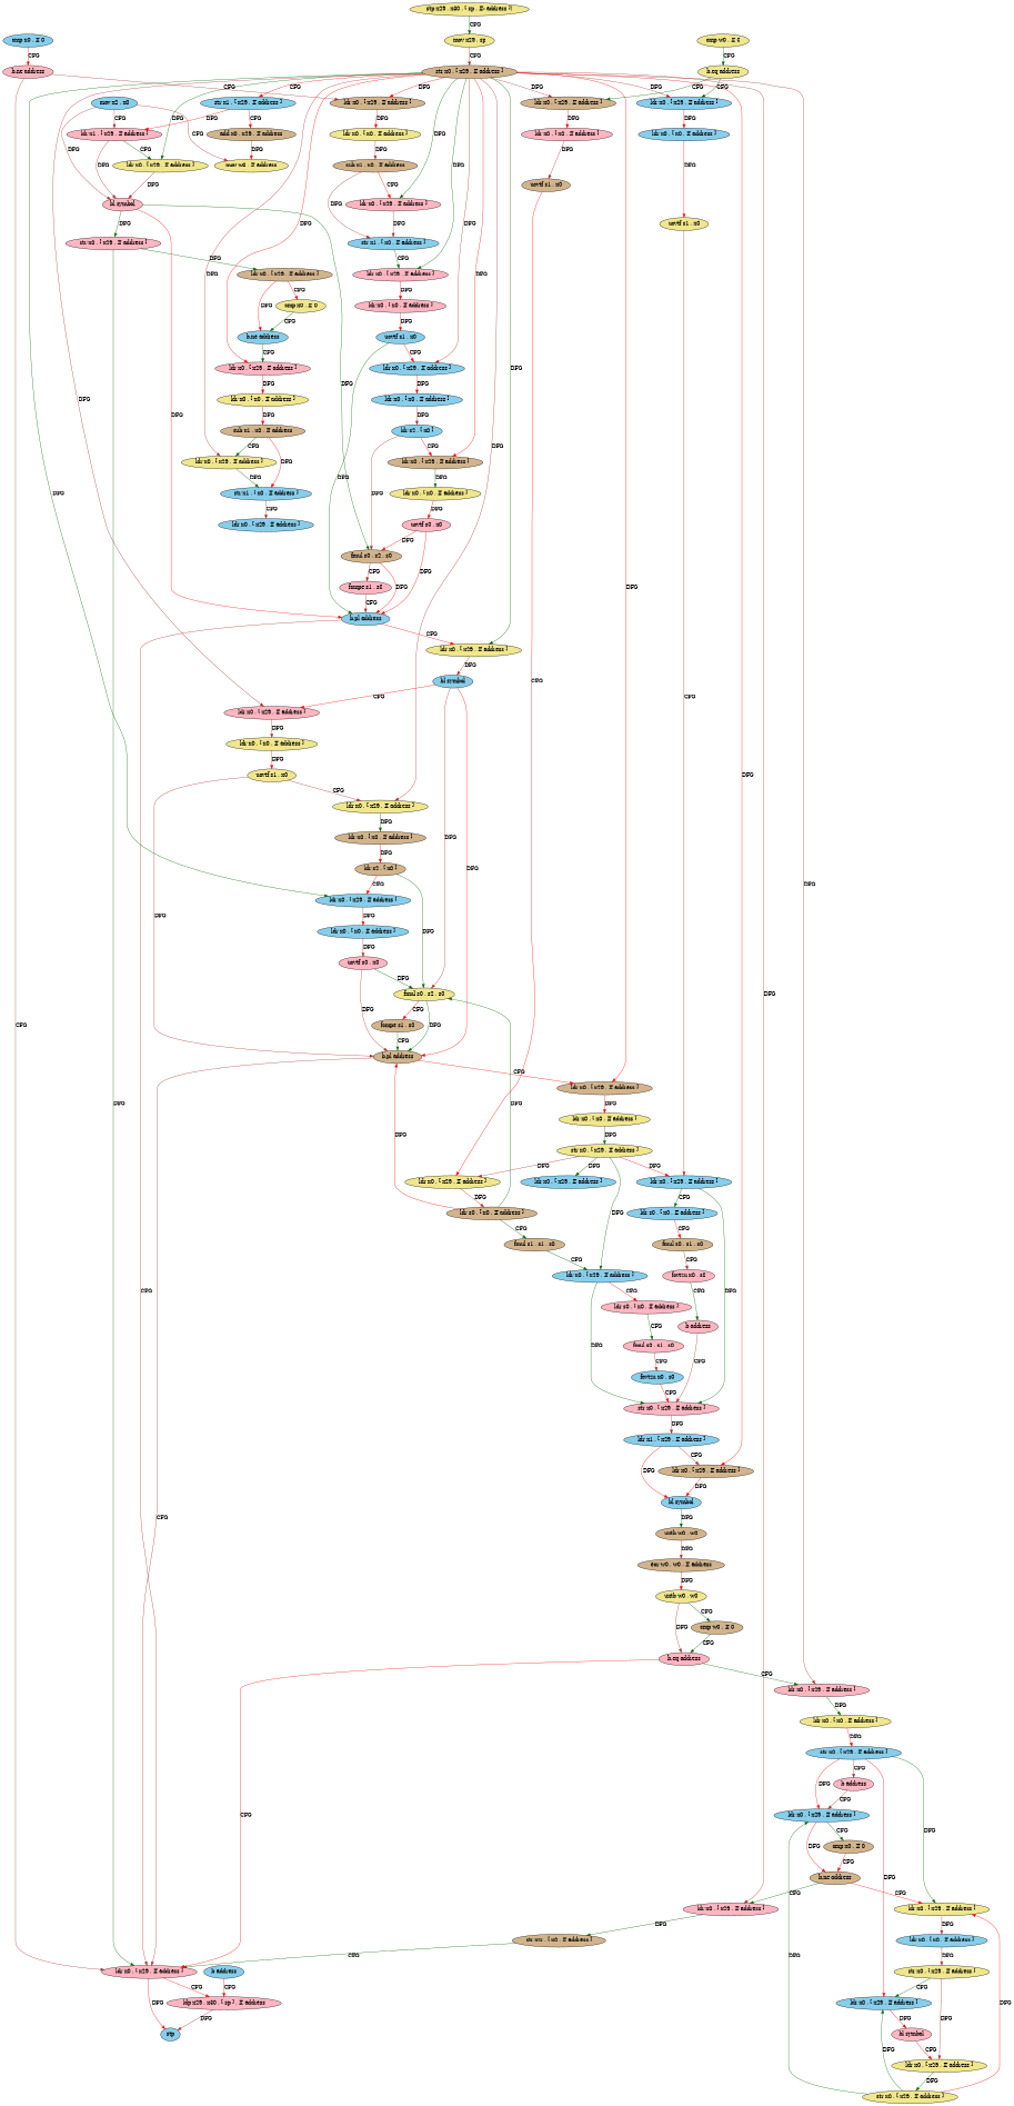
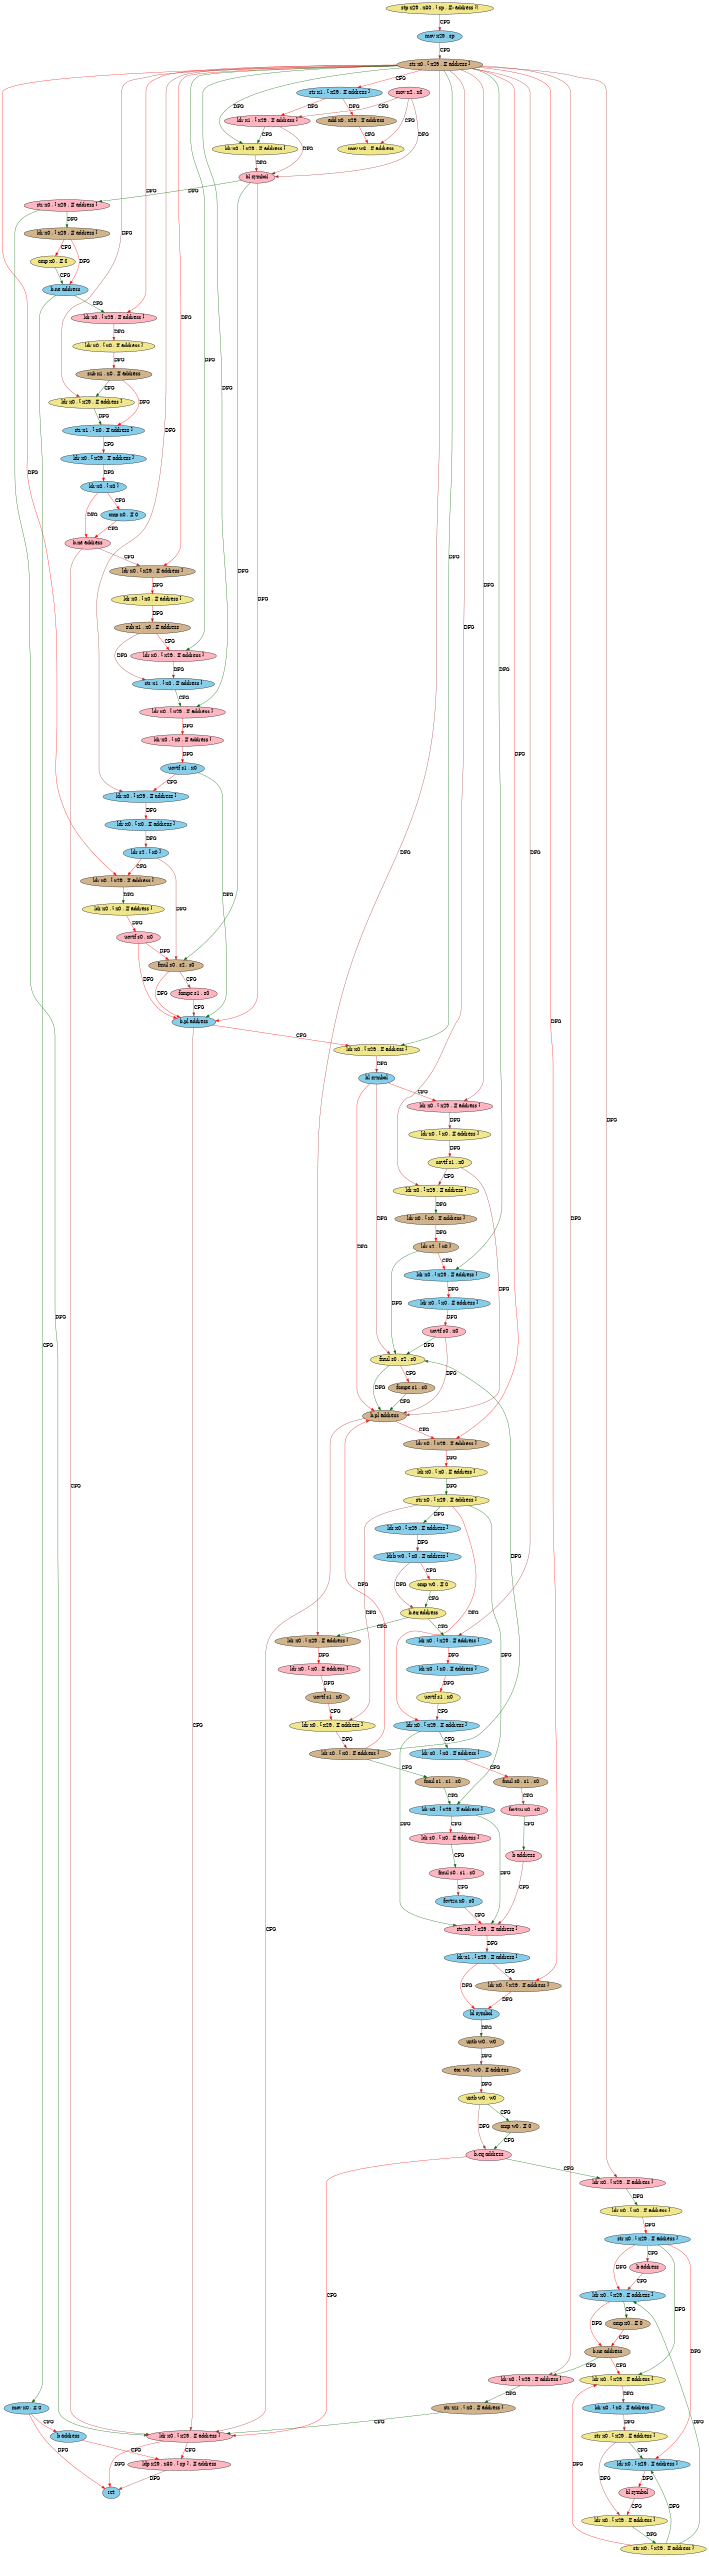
  digraph {
    node [fillcolor=skyblue style=filled]
    edge [color=red]
    n1 [fillcolor=khaki label="stp x29 , x30 , [ sp , #- address ]!"]
-   n2 [fillcolor=khaki label="mov x29 , sp"]
+   n2 [label="mov x29 , sp"]
    n3 [fillcolor=tan label="str x0 , [ x29 , # address ]"]
    n4 [label="str x1 , [ x29 , # address ]"]
    n5 [fillcolor=khaki label="ldr x0 , [ x29 , # address ]"]
    n6 [fillcolor=lightpink label="ldr x0 , [ x29 , # address ]"]
    n7 [fillcolor=khaki label="ldr x0 , [ x29 , # address ]"]
    n8 [fillcolor=tan label="ldr x0 , [ x29 , # address ]"]
    n9 [fillcolor=lightpink label="ldr x0 , [ x29 , # address ]"]
    n10 [fillcolor=lightpink label="ldr x0 , [ x29 , # address ]"]
    n11 [label="ldr x0 , [ x29 , # address ]"]
    n12 [fillcolor=tan label="ldr x0 , [ x29 , # address ]"]
    n13 [fillcolor=khaki label="ldr x0 , [ x29 , # address ]"]
    n14 [fillcolor=lightpink label="ldr x0 , [ x29 , # address ]"]
    n15 [fillcolor=khaki label="ldr x0 , [ x29 , # address ]"]
    n16 [label="ldr x0 , [ x29 , # address ]"]
    n17 [fillcolor=tan label="ldr x0 , [ x29 , # address ]"]
    n18 [fillcolor=tan label="ldr x0 , [ x29 , # address ]"]
    n19 [label="ldr x0 , [ x29 , # address ]"]
    n20 [fillcolor=lightpink label="ldr x0 , [ x29 , # address ]"]
    n21 [fillcolor=tan label="ldr x0 , [ x29 , # address ]"]
    n22 [fillcolor=lightpink label="ldr x0 , [ x29 , # address ]"]
    n23 [fillcolor=tan label="add x0 , x29 , # address"]
    n24 [fillcolor=lightpink label="ldr x1 , [ x29 , # address ]"]
    n25 [fillcolor=lightpink label="bl symbol"]
    n26 [fillcolor=khaki label="ldr x0 , [ x0 , # address ]"]
    n27 [label="str x1 , [ x0 , # address ]"]
    n28 [fillcolor=khaki label="ldr x0 , [ x0 , # address ]"]
    n29 [label="str x1 , [ x0 , # address ]"]
    n30 [fillcolor=lightpink label="ldr x0 , [ x0 , # address ]"]
    n31 [label="ldr x0 , [ x0 , # address ]"]
    n32 [fillcolor=khaki label="ldr x0 , [ x0 , # address ]"]
    n33 [label="bl symbol"]
    n34 [fillcolor=khaki label="ldr x0 , [ x0 , # address ]"]
    n35 [fillcolor=tan label="ldr x0 , [ x0 , # address ]"]
    n36 [label="ldr x0 , [ x0 , # address ]"]
    n37 [fillcolor=khaki label="ldr x0 , [ x0 , # address ]"]
    n38 [fillcolor=lightpink label="ldr x0 , [ x0 , # address ]"]
    n39 [label="ldr x0 , [ x0 , # address ]"]
    n40 [fillcolor=khaki label="ldr x0 , [ x0 , # address ]"]
    n41 [label="bl symbol"]
    n42 [fillcolor=tan label="str xzr , [ x0 , # address ]"]
    n43 [fillcolor=khaki label="mov w3 , # address"]
-   n44 [label="mov x2 , x0"]
+   n44 [fillcolor=lightpink label="mov x2 , x0"]
    n45 [fillcolor=lightpink label="str x0 , [ x29 , # address ]"]
    n46 [fillcolor=tan label="fmul s0 , s2 , s0"]
    n47 [label="b.pl address"]
    n48 [fillcolor=tan label="ldr x0 , [ x29 , # address ]"]
    n49 [fillcolor=lightpink label="ldr x0 , [ x29 , # address ]"]
    n50 [fillcolor=lightpink label="fcmpe s1 , s0"]
    n51 [fillcolor=khaki label="cmp x0 , # 0"]
    n52 [label="b.ne address"]
-   n53 [label=stp]
+   n53 [label=ret]
    n54 [fillcolor=lightpink label="ldp x29 , x30 , [ sp ] , # address"]
+   n55 [label="mov x0 , # 0"]
    n56 [label="b address"]
    n57 [fillcolor=tan label="sub x1 , x0 , # address"]
    n58 [label="ldr x0 , [ x29 , # address ]"]
+   n59 [label="ldr x0 , [ x0 ]"]
    n60 [label="cmp x0 , # 0"]
    n61 [fillcolor=lightpink label="b.ne address"]
    n62 [fillcolor=tan label="sub x1 , x0 , # address"]
    n63 [label="ucvtf s1 , x0"]
    n64 [label="ldr s2 , [ x0 ]"]
    n65 [fillcolor=lightpink label="ucvtf s0 , x0"]
    n66 [fillcolor=khaki label="fmul s0 , s2 , s0"]
    n67 [fillcolor=tan label="b.pl address"]
    n68 [fillcolor=tan label="fcmpe s1 , s0"]
    n69 [fillcolor=khaki label="ucvtf s1 , x0"]
    n70 [fillcolor=tan label="ldr s2 , [ x0 ]"]
    n71 [fillcolor=lightpink label="ucvtf s0 , x0"]
    n72 [fillcolor=khaki label="str x0 , [ x29 , # address ]"]
    n73 [label="ldr x0 , [ x29 , # address ]"]
    n74 [fillcolor=khaki label="ldr x0 , [ x29 , # address ]"]
    n75 [label="ldr x0 , [ x29 , # address ]"]
    n76 [label="ldr x0 , [ x29 , # address ]"]
+   n77 [label="ldrb w0 , [ x0 , # address ]"]
    n78 [fillcolor=tan label="ldr s0 , [ x0 , # address ]"]
    n79 [fillcolor=lightpink label="ldr s0 , [ x0 , # address ]"]
    n80 [fillcolor=lightpink label="str x0 , [ x29 , # address ]"]
    n81 [label="ldr s0 , [ x0 , # address ]"]
    n82 [fillcolor=khaki label="cmp w0 , # 0"]
    n83 [fillcolor=khaki label="b.eq address"]
    n84 [fillcolor=tan label="ucvtf s1 , x0"]
    n85 [fillcolor=khaki label="ucvtf s1 , x0"]
    n86 [fillcolor=tan label="fmul s1 , s1 , s0"]
    n87 [fillcolor=lightpink label="fmul s0 , s1 , s0"]
    n88 [label="ldr x1 , [ x29 , # address ]"]
    n89 [label="fcvtzu x0 , s0"]
    n90 [fillcolor=tan label="fmul s0 , s1 , s0"]
    n91 [fillcolor=lightpink label="fcvtzu x0 , s0"]
    n92 [fillcolor=lightpink label="b address"]
    n93 [label="str x0 , [ x29 , # address ]"]
    n94 [fillcolor=lightpink label="b address"]
    n95 [label="ldr x0 , [ x29 , # address ]"]
    n96 [fillcolor=khaki label="ldr x0 , [ x29 , # address ]"]
    n97 [label="ldr x0 , [ x29 , # address ]"]
    n98 [fillcolor=tan label="cmp x0 , # 0"]
    n99 [fillcolor=tan label="b.ne address"]
    n100 [label="ldr x0 , [ x0 , # address ]"]
    n101 [fillcolor=lightpink label="bl symbol"]
    n102 [fillcolor=tan label="uxtb w0 , w0"]
    n103 [fillcolor=tan label="eor w0 , w0 , # address"]
    n104 [fillcolor=khaki label="uxtb w0 , w0"]
    n105 [fillcolor=tan label="cmp w0 , # 0"]
    n106 [fillcolor=lightpink label="b.eq address"]
    n107 [fillcolor=khaki label="str x0 , [ x29 , # address ]"]
    n108 [fillcolor=khaki label="ldr x0 , [ x29 , # address ]"]
    n109 [fillcolor=khaki label="str x0 , [ x29 , # address ]"]
-   n1 -> n2 [color=darkgreen label=CFG]
+   n1 -> n2 [label=CFG]
    n2 -> n3 [color=brown label=CFG]
    n3 -> n4 [label=CFG]
    n3 -> n5 [color=darkgreen label=DFG]
    n3 -> n6 [label=DFG]
    n3 -> n7 [color=brown label=DFG]
    n3 -> n8 [label=DFG]
    n3 -> n9 [color=darkgreen label=DFG]
    n3 -> n10 [color=darkgreen label=DFG]
    n3 -> n11 [color=brown label=DFG]
    n3 -> n12 [label=DFG]
    n3 -> n13 [color=darkgreen label=DFG]
    n3 -> n14 [color=brown label=DFG]
    n3 -> n15 [color=brown label=DFG]
    n3 -> n16 [color=darkgreen label=DFG]
    n3 -> n17 [label=DFG]
    n3 -> n18 [color=brown label=DFG]
    n3 -> n19 [color=brown label=DFG]
    n3 -> n20 [color=brown label=DFG]
    n3 -> n21 [label=DFG]
    n3 -> n22 [color=brown label=DFG]
-   n4 -> n23 [label=CFG]
+   n4 -> n23 [label=DFG]
    n4 -> n24 [label=DFG]
    n5 -> n25 [color=brown label=DFG]
    n6 -> n26 [label=DFG]
    n7 -> n27 [color=darkgreen label=DFG]
    n8 -> n28 [label=DFG]
    n9 -> n29 [color=brown label=DFG]
    n10 -> n30 [label=DFG]
    n11 -> n31 [label=DFG]
    n12 -> n32 [color=darkgreen label=DFG]
    n13 -> n33 [color=brown label=DFG]
    n14 -> n34 [color=brown label=DFG]
    n15 -> n35 [color=darkgreen label=DFG]
    n16 -> n36 [label=DFG]
    n17 -> n37 [label=DFG]
    n18 -> n38 [label=DFG]
    n19 -> n39 [label=DFG]
    n20 -> n40 [color=darkgreen label=DFG]
    n21 -> n41 [label=DFG]
    n22 -> n42 [color=darkgreen label=DFG]
-   n23 -> n43 [label=DFG]
+   n23 -> n43 [label=CFG]
    n24 -> n5 [color=darkgreen label=CFG]
    n24 -> n25 [color=brown label=DFG]
    n25 -> n45 [color=darkgreen label=DFG]
    n25 -> n46 [color=darkgreen label=DFG]
    n25 -> n47 [label=DFG]
    n26 -> n57 [label=DFG]
    n27 -> n58 [color=brown label=CFG]
    n28 -> n62 [color=brown label=DFG]
    n29 -> n10 [color=darkgreen label=CFG]
    n30 -> n63 [label=DFG]
    n31 -> n64 [color=brown label=DFG]
    n32 -> n65 [label=DFG]
    n33 -> n14 [label=CFG]
    n33 -> n66 [color=brown label=DFG]
    n33 -> n67 [label=DFG]
    n34 -> n69 [label=DFG]
    n35 -> n70 [label=DFG]
    n36 -> n71 [color=brown label=DFG]
    n37 -> n72 [color=darkgreen label=DFG]
    n38 -> n84 [color=brown label=DFG]
    n39 -> n85 [label=DFG]
    n40 -> n93 [label=DFG]
    n41 -> n102 [color=darkgreen label=DFG]
    n42 -> n49 [color=darkgreen label=CFG]
    n44 -> n24 [color=brown label=CFG]
    n44 -> n25 [color=brown label=DFG]
    n44 -> n43 [color=brown label=CFG]
    n45 -> n48 [color=darkgreen label=DFG]
    n45 -> n49 [color=darkgreen label=DFG]
    n46 -> n47 [label=DFG]
    n46 -> n50 [color=brown label=CFG]
    n47 -> n13 [label=CFG]
    n47 -> n49 [color=brown label=CFG]
    n48 -> n51 [label=CFG]
    n48 -> n52 [label=DFG]
    n49 -> n53 [label=DFG]
    n49 -> n54 [label=CFG]
    n50 -> n47 [color=brown label=CFG]
    n51 -> n52 [color=darkgreen label=CFG]
    n52 -> n6 [color=darkgreen label=CFG]
+   n52 -> n55 [color=darkgreen label=CFG]
    n54 -> n53 [color=brown label=DFG]
+   n55 -> n53 [label=DFG]
+   n55 -> n56 [label=CFG]
    n56 -> n54 [label=CFG]
    n57 -> n7 [color=darkgreen label=CFG]
    n57 -> n27 [label=DFG]
+   n58 -> n59 [label=DFG]
+   n59 -> n60 [label=CFG]
+   n59 -> n61 [label=DFG]
    n60 -> n61 [label=CFG]
    n61 -> n8 [color=brown label=CFG]
    n61 -> n49 [color=brown label=CFG]
    n62 -> n9 [label=CFG]
    n62 -> n29 [color=brown label=DFG]
    n63 -> n11 [label=CFG]
    n63 -> n47 [color=darkgreen label=DFG]
    n64 -> n12 [label=CFG]
    n64 -> n46 [color=brown label=DFG]
    n65 -> n46 [label=DFG]
    n65 -> n47 [label=DFG]
    n66 -> n67 [color=darkgreen label=DFG]
    n66 -> n68 [label=CFG]
    n67 -> n17 [label=CFG]
    n67 -> n49 [color=brown label=CFG]
    n68 -> n67 [color=darkgreen label=CFG]
    n69 -> n15 [color=brown label=CFG]
    n69 -> n67 [color=brown label=DFG]
    n70 -> n16 [label=CFG]
    n70 -> n66 [color=darkgreen label=DFG]
    n71 -> n66 [color=darkgreen label=DFG]
    n71 -> n67 [color=brown label=DFG]
    n72 -> n73 [color=darkgreen label=DFG]
    n72 -> n74 [color=brown label=DFG]
    n72 -> n75 [color=darkgreen label=DFG]
    n72 -> n76 [label=DFG]
+   n73 -> n77 [color=brown label=DFG]
    n74 -> n78 [color=brown label=DFG]
    n75 -> n79 [label=CFG]
    n75 -> n80 [color=darkgreen label=DFG]
    n76 -> n80 [color=darkgreen label=DFG]
    n76 -> n81 [color=darkgreen label=CFG]
+   n77 -> n82 [label=CFG]
+   n77 -> n83 [color=brown label=DFG]
    n78 -> n66 [color=darkgreen label=DFG]
    n78 -> n67 [label=DFG]
    n78 -> n86 [color=darkgreen label=CFG]
    n79 -> n87 [color=darkgreen label=CFG]
    n80 -> n88 [color=brown label=DFG]
    n81 -> n90 [label=CFG]
    n82 -> n83 [color=darkgreen label=CFG]
    n83 -> n18 [color=darkgreen label=CFG]
    n83 -> n19 [color=darkgreen label=CFG]
    n84 -> n74 [label=CFG]
    n85 -> n76 [color=brown label=CFG]
    n86 -> n75 [color=darkgreen label=CFG]
    n87 -> n89 [color=brown label=CFG]
    n88 -> n21 [color=brown label=CFG]
    n88 -> n41 [label=DFG]
    n89 -> n80 [label=CFG]
    n90 -> n91 [color=brown label=CFG]
    n91 -> n92 [color=darkgreen label=CFG]
    n92 -> n80 [color=brown label=CFG]
    n93 -> n94 [color=brown label=CFG]
    n93 -> n95 [label=DFG]
    n93 -> n96 [color=darkgreen label=DFG]
    n93 -> n97 [label=DFG]
    n94 -> n95 [color=brown label=CFG]
    n95 -> n98 [color=darkgreen label=CFG]
    n95 -> n99 [label=DFG]
    n96 -> n100 [color=brown label=DFG]
    n97 -> n101 [label=DFG]
    n98 -> n99 [label=CFG]
    n99 -> n22 [color=darkgreen label=CFG]
    n99 -> n96 [label=CFG]
    n100 -> n107 [color=brown label=DFG]
    n101 -> n108 [label=CFG]
    n102 -> n103 [color=brown label=DFG]
    n103 -> n104 [label=DFG]
    n104 -> n105 [color=darkgreen label=CFG]
    n104 -> n106 [color=brown label=DFG]
    n105 -> n106 [color=darkgreen label=CFG]
    n106 -> n20 [color=darkgreen label=CFG]
    n106 -> n49 [label=CFG]
    n107 -> n97 [color=darkgreen label=CFG]
    n107 -> n108 [color=brown label=DFG]
    n108 -> n109 [color=darkgreen label=DFG]
    n109 -> n95 [color=darkgreen label=DFG]
    n109 -> n96 [label=DFG]
    n109 -> n97 [color=darkgreen label=DFG]
  }
